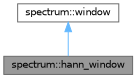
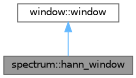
  digraph {
    fontname="DejaVu Sans"
    node [color=gray40 fontname="DejaVu Sans" fontsize=10 shape=box style=filled]
    n1 [fillcolor=grey60 fontcolor=black height=0.2 label="spectrum::hann_window" width=0.4]
-   n2 [fillcolor=white height=0.2 label="spectrum::window" width=0.4]
+   n2 [fillcolor=white height=0.2 label="window::window" width=0.4]
    n2 -> n1 [color=steelblue1 dir=back fontname="DejaVu Sans" fontsize=10 labelfontname=Helvetica labelfontsize=10 style=solid]
  }
